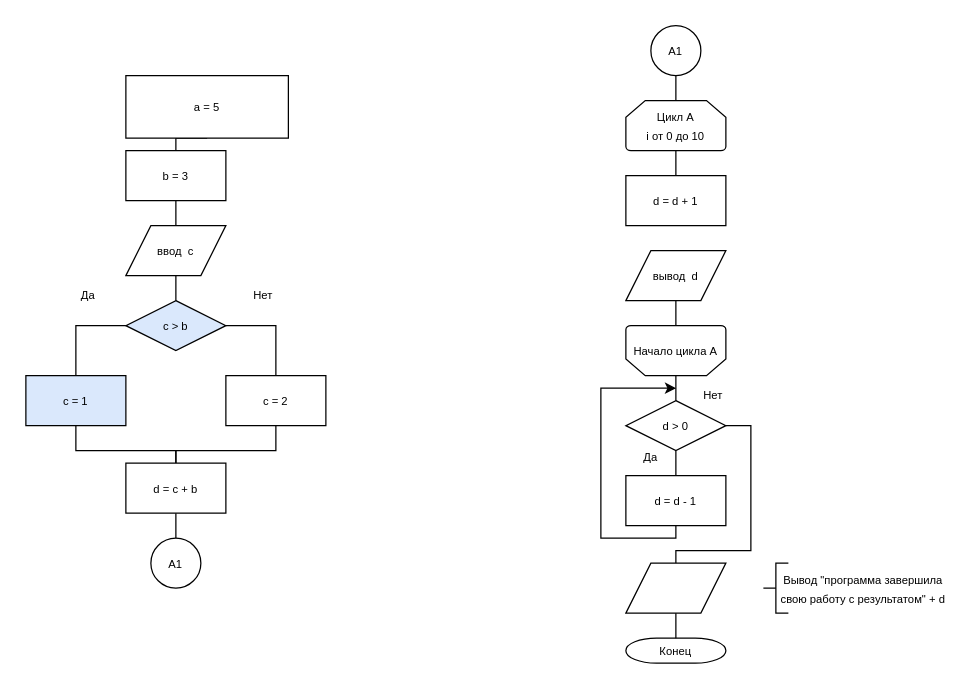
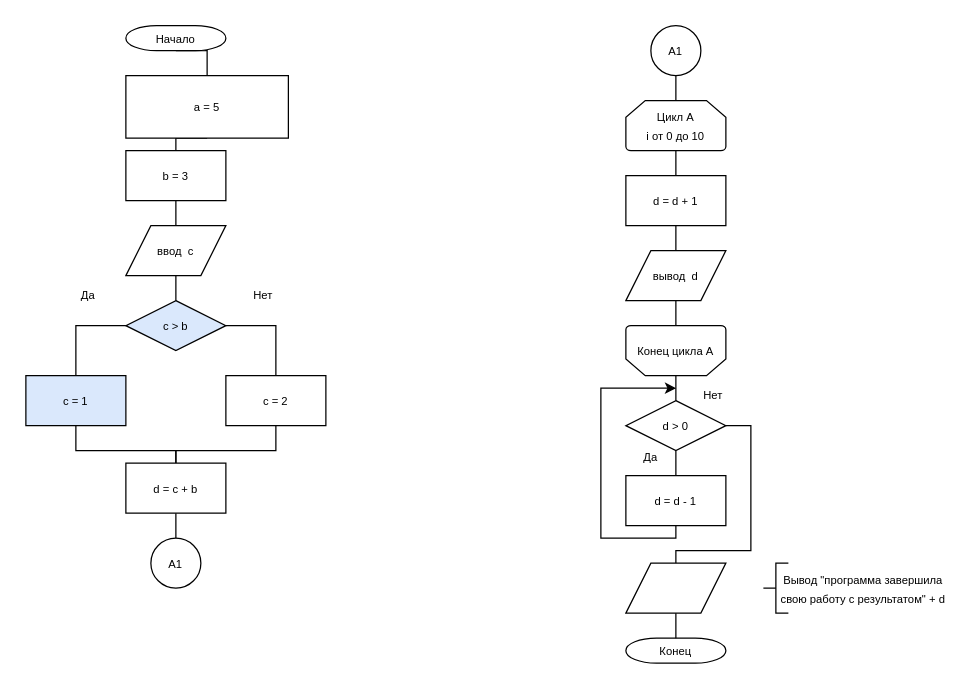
  <mxCell id="0" />
  <mxCell id="1" parent="0" />
+ <mxCell id="2" style="edgeStyle=orthogonalEdgeStyle;rounded=0;orthogonalLoop=1;jettySize=auto;html=1;exitX=0.5;exitY=1;exitDx=0;exitDy=0;exitPerimeter=0;entryX=0.5;entryY=0;entryDx=0;entryDy=0;endArrow=none;endFill=0;" edge="1" parent="1" source="3" target="5"><mxGeometry relative="1" as="geometry" /></mxCell>
+ <mxCell id="3" value="&lt;font style=&quot;font-size: 9px;&quot;&gt;Начало&lt;/font&gt;" style="strokeWidth=1;html=1;shape=mxgraph.flowchart.terminator;whiteSpace=wrap;" vertex="1" parent="1"><mxGeometry x="100" y="20" width="80" height="20" as="geometry" /></mxCell>
  <mxCell id="4" style="edgeStyle=orthogonalEdgeStyle;rounded=0;orthogonalLoop=1;jettySize=auto;html=1;exitX=0.5;exitY=1;exitDx=0;exitDy=0;entryX=0.5;entryY=0;entryDx=0;entryDy=0;endArrow=none;endFill=0;" edge="1" parent="1" source="5" target="7"><mxGeometry relative="1" as="geometry" /></mxCell>
  <mxCell id="5" value="&lt;font style=&quot;font-size: 9px;&quot;&gt;a = 5&lt;/font&gt;" style="rounded=0;whiteSpace=wrap;html=1;" vertex="1" parent="1"><mxGeometry x="100" y="60" width="130" height="50" as="geometry" /></mxCell>
  <mxCell id="6" style="edgeStyle=orthogonalEdgeStyle;rounded=0;orthogonalLoop=1;jettySize=auto;html=1;exitX=0.5;exitY=1;exitDx=0;exitDy=0;entryX=0.5;entryY=0;entryDx=0;entryDy=0;endArrow=none;endFill=0;" edge="1" parent="1" source="7" target="10"><mxGeometry relative="1" as="geometry" /></mxCell>
  <mxCell id="7" value="&lt;font style=&quot;font-size: 9px;&quot;&gt;b = 3&lt;/font&gt;" style="rounded=0;whiteSpace=wrap;html=1;" vertex="1" parent="1"><mxGeometry x="100" y="120" width="80" height="40" as="geometry" /></mxCell>
  <mxCell id="8" style="edgeStyle=orthogonalEdgeStyle;rounded=0;orthogonalLoop=1;jettySize=auto;html=1;exitX=0.5;exitY=1;exitDx=0;exitDy=0;" edge="1" parent="1" source="10"><mxGeometry relative="1" as="geometry"><mxPoint x="139.97" y="220.273" as="targetPoint" /></mxGeometry></mxCell>
  <mxCell id="9" style="edgeStyle=orthogonalEdgeStyle;rounded=0;orthogonalLoop=1;jettySize=auto;html=1;exitX=0.5;exitY=1;exitDx=0;exitDy=0;entryX=0.5;entryY=0;entryDx=0;entryDy=0;endArrow=none;endFill=0;" edge="1" parent="1" source="10" target="14"><mxGeometry relative="1" as="geometry" /></mxCell>
  <mxCell id="10" value="&lt;font style=&quot;font-size: 9px;&quot;&gt;ввод&amp;nbsp; c&lt;/font&gt;" style="shape=parallelogram;perimeter=parallelogramPerimeter;whiteSpace=wrap;html=1;fixedSize=1;rounded=0;" vertex="1" parent="1"><mxGeometry x="100" y="180" width="80" height="40" as="geometry" /></mxCell>
  <mxCell id="11" style="edgeStyle=orthogonalEdgeStyle;rounded=0;orthogonalLoop=1;jettySize=auto;html=1;exitX=0;exitY=0.5;exitDx=0;exitDy=0;entryX=0.5;entryY=0;entryDx=0;entryDy=0;endArrow=none;endFill=0;" edge="1" parent="1" source="14" target="18"><mxGeometry relative="1" as="geometry" /></mxCell>
  <mxCell id="12" style="edgeStyle=orthogonalEdgeStyle;rounded=0;orthogonalLoop=1;jettySize=auto;html=1;exitX=1;exitY=0.5;exitDx=0;exitDy=0;entryX=0.5;entryY=0;entryDx=0;entryDy=0;endArrow=none;endFill=0;" edge="1" parent="1" source="14" target="21"><mxGeometry relative="1" as="geometry" /></mxCell>
  <mxCell id="13" style="edgeStyle=orthogonalEdgeStyle;rounded=0;orthogonalLoop=1;jettySize=auto;html=1;exitX=0.5;exitY=1;exitDx=0;exitDy=0;" edge="1" parent="1" source="14"><mxGeometry relative="1" as="geometry"><mxPoint x="139.97" y="280.273" as="targetPoint" /></mxGeometry></mxCell>
  <mxCell id="14" value="&lt;font style=&quot;font-size: 9px;&quot;&gt;c &amp;gt; b&lt;/font&gt;" style="rhombus;whiteSpace=wrap;html=1;fillColor=#dae8fc;" vertex="1" parent="1"><mxGeometry x="100" y="240" width="80" height="40" as="geometry" /></mxCell>
  <mxCell id="15" style="edgeStyle=orthogonalEdgeStyle;rounded=0;orthogonalLoop=1;jettySize=auto;html=1;exitX=0.5;exitY=1;exitDx=0;exitDy=0;entryX=0.5;entryY=1;entryDx=0;entryDy=0;endArrow=none;endFill=0;" edge="1" parent="1" source="18" target="18"><mxGeometry relative="1" as="geometry" /></mxCell>
  <mxCell id="16" style="edgeStyle=orthogonalEdgeStyle;rounded=0;orthogonalLoop=1;jettySize=auto;html=1;exitX=0.5;exitY=1;exitDx=0;exitDy=0;entryX=0.5;entryY=1;entryDx=0;entryDy=0;endArrow=none;endFill=0;" edge="1" parent="1" source="18" target="18"><mxGeometry relative="1" as="geometry" /></mxCell>
  <mxCell id="17" style="edgeStyle=orthogonalEdgeStyle;rounded=0;orthogonalLoop=1;jettySize=auto;html=1;exitX=0.5;exitY=1;exitDx=0;exitDy=0;entryX=0.5;entryY=0;entryDx=0;entryDy=0;endArrow=none;endFill=0;" edge="1" parent="1" source="18" target="23"><mxGeometry relative="1" as="geometry"><Array as="points"><mxPoint x="60" y="360" /><mxPoint x="140" y="360" /></Array></mxGeometry></mxCell>
  <mxCell id="18" value="&lt;font style=&quot;font-size: 9px;&quot;&gt;c = 1&lt;/font&gt;" style="rounded=0;whiteSpace=wrap;html=1;fillColor=#dae8fc;" vertex="1" parent="1"><mxGeometry x="20" y="300" width="80" height="40" as="geometry" /></mxCell>
  <mxCell id="19" style="edgeStyle=orthogonalEdgeStyle;rounded=0;orthogonalLoop=1;jettySize=auto;html=1;exitX=0.5;exitY=1;exitDx=0;exitDy=0;entryX=0.5;entryY=1;entryDx=0;entryDy=0;endArrow=none;endFill=0;" edge="1" parent="1" source="21" target="21"><mxGeometry relative="1" as="geometry" /></mxCell>
  <mxCell id="20" style="edgeStyle=orthogonalEdgeStyle;rounded=0;orthogonalLoop=1;jettySize=auto;html=1;exitX=0.5;exitY=1;exitDx=0;exitDy=0;endArrow=none;endFill=0;" edge="1" parent="1" source="21"><mxGeometry relative="1" as="geometry"><mxPoint x="140" y="370" as="targetPoint" /><Array as="points"><mxPoint x="220" y="360" /><mxPoint x="140" y="360" /></Array></mxGeometry></mxCell>
  <mxCell id="21" value="&lt;font style=&quot;font-size: 9px;&quot;&gt;c = 2&lt;/font&gt;" style="rounded=0;whiteSpace=wrap;html=1;" vertex="1" parent="1"><mxGeometry x="180" y="300" width="80" height="40" as="geometry" /></mxCell>
  <mxCell id="22" style="edgeStyle=orthogonalEdgeStyle;rounded=0;orthogonalLoop=1;jettySize=auto;html=1;exitX=0.5;exitY=1;exitDx=0;exitDy=0;entryX=0.5;entryY=0;entryDx=0;entryDy=0;endArrow=none;endFill=0;" edge="1" parent="1" source="23" target="24"><mxGeometry relative="1" as="geometry" /></mxCell>
  <mxCell id="23" value="&lt;font style=&quot;font-size: 9px;&quot;&gt;d = c + b&lt;/font&gt;" style="rounded=0;whiteSpace=wrap;html=1;" vertex="1" parent="1"><mxGeometry x="100" y="370" width="80" height="40" as="geometry" /></mxCell>
  <mxCell id="24" value="&lt;font style=&quot;font-size: 9px;&quot;&gt;A1&lt;/font&gt;" style="ellipse;whiteSpace=wrap;html=1;aspect=fixed;" vertex="1" parent="1"><mxGeometry x="120" y="430" width="40" height="40" as="geometry" /></mxCell>
  <mxCell id="25" value="&lt;font style=&quot;font-size: 9px;&quot;&gt;A1&lt;/font&gt;" style="ellipse;whiteSpace=wrap;html=1;aspect=fixed;" vertex="1" parent="1"><mxGeometry x="520" y="20" width="40" height="40" as="geometry" /></mxCell>
  <mxCell id="26" style="edgeStyle=orthogonalEdgeStyle;rounded=0;orthogonalLoop=1;jettySize=auto;html=1;exitX=0.5;exitY=1;exitDx=0;exitDy=0;exitPerimeter=0;entryX=0.5;entryY=0;entryDx=0;entryDy=0;endArrow=none;endFill=0;" edge="1" parent="1" source="27" target="29"><mxGeometry relative="1" as="geometry" /></mxCell>
  <mxCell id="27" value="&lt;font style=&quot;font-size: 9px;&quot;&gt;Цикл А&lt;br&gt;i от 0 до 10&lt;/font&gt;" style="strokeWidth=1;html=1;shape=mxgraph.flowchart.loop_limit;whiteSpace=wrap;" vertex="1" parent="1"><mxGeometry x="500" y="80" width="80" height="40" as="geometry" /></mxCell>
+ <mxCell id="28" style="edgeStyle=orthogonalEdgeStyle;rounded=0;orthogonalLoop=1;jettySize=auto;html=1;exitX=0.5;exitY=1;exitDx=0;exitDy=0;entryX=0.5;entryY=0;entryDx=0;entryDy=0;endArrow=none;endFill=0;" edge="1" parent="1" source="29" target="30"><mxGeometry relative="1" as="geometry" /></mxCell>
  <mxCell id="29" value="&lt;font style=&quot;font-size: 9px;&quot;&gt;d = d + 1&lt;/font&gt;" style="rounded=0;whiteSpace=wrap;html=1;" vertex="1" parent="1"><mxGeometry x="500" y="140" width="80" height="40" as="geometry" /></mxCell>
  <mxCell id="30" value="&lt;font style=&quot;font-size: 9px;&quot;&gt;вывод&amp;nbsp; d&lt;/font&gt;" style="shape=parallelogram;perimeter=parallelogramPerimeter;whiteSpace=wrap;html=1;fixedSize=1;rounded=0;" vertex="1" parent="1"><mxGeometry x="500" y="200" width="80" height="40" as="geometry" /></mxCell>
  <mxCell id="31" style="edgeStyle=orthogonalEdgeStyle;rounded=0;orthogonalLoop=1;jettySize=auto;html=1;exitX=0.5;exitY=0;exitDx=0;exitDy=0;exitPerimeter=0;entryX=0.5;entryY=0;entryDx=0;entryDy=0;endArrow=none;endFill=0;" edge="1" parent="1" source="32" target="35"><mxGeometry relative="1" as="geometry" /></mxCell>
- <mxCell id="32" value="&lt;font style=&quot;font-size: 9px;&quot;&gt;Начало цикла А&lt;/font&gt;" style="strokeWidth=1;html=1;shape=mxgraph.flowchart.loop_limit;whiteSpace=wrap;direction=west;" vertex="1" parent="1"><mxGeometry x="500" y="260" width="80" height="40" as="geometry" /></mxCell>
+ <mxCell id="32" value="&lt;font style=&quot;font-size: 9px;&quot;&gt;Конец цикла А&lt;/font&gt;" style="strokeWidth=1;html=1;shape=mxgraph.flowchart.loop_limit;whiteSpace=wrap;direction=west;" vertex="1" parent="1"><mxGeometry x="500" y="260" width="80" height="40" as="geometry" /></mxCell>
  <mxCell id="33" style="edgeStyle=orthogonalEdgeStyle;rounded=0;orthogonalLoop=1;jettySize=auto;html=1;exitX=0.5;exitY=1;exitDx=0;exitDy=0;entryX=0.5;entryY=0;entryDx=0;entryDy=0;endArrow=none;endFill=0;" edge="1" parent="1" source="35" target="37"><mxGeometry relative="1" as="geometry" /></mxCell>
  <mxCell id="34" style="edgeStyle=orthogonalEdgeStyle;rounded=0;orthogonalLoop=1;jettySize=auto;html=1;exitX=1;exitY=0.5;exitDx=0;exitDy=0;entryX=0.5;entryY=0;entryDx=0;entryDy=0;endArrow=none;endFill=0;" edge="1" parent="1" source="35" target="38"><mxGeometry relative="1" as="geometry"><Array as="points"><mxPoint x="600" y="340" /><mxPoint x="600" y="440" /><mxPoint x="540" y="440" /></Array></mxGeometry></mxCell>
  <mxCell id="35" value="&lt;font style=&quot;font-size: 9px;&quot;&gt;d &amp;gt; 0&lt;/font&gt;" style="rhombus;whiteSpace=wrap;html=1;" vertex="1" parent="1"><mxGeometry x="500" y="320" width="80" height="40" as="geometry" /></mxCell>
  <mxCell id="36" style="edgeStyle=orthogonalEdgeStyle;rounded=0;orthogonalLoop=1;jettySize=auto;html=1;exitX=0.5;exitY=1;exitDx=0;exitDy=0;endArrow=classic;endFill=1;" edge="1" parent="1" source="37"><mxGeometry relative="1" as="geometry"><mxPoint x="540.222" y="310" as="targetPoint" /><Array as="points"><mxPoint x="540" y="430" /><mxPoint x="480" y="430" /><mxPoint x="480" y="310" /></Array></mxGeometry></mxCell>
  <mxCell id="37" value="&lt;font style=&quot;font-size: 9px;&quot;&gt;d = d - 1&lt;/font&gt;" style="rounded=0;whiteSpace=wrap;html=1;" vertex="1" parent="1"><mxGeometry x="500" y="380" width="80" height="40" as="geometry" /></mxCell>
  <mxCell id="38" value="" style="shape=parallelogram;perimeter=parallelogramPerimeter;whiteSpace=wrap;html=1;fixedSize=1;rounded=0;" vertex="1" parent="1"><mxGeometry x="500" y="450" width="80" height="40" as="geometry" /></mxCell>
  <mxCell id="39" value="&lt;font style=&quot;font-size: 9px;&quot;&gt;Конец&lt;/font&gt;" style="strokeWidth=1;html=1;shape=mxgraph.flowchart.terminator;whiteSpace=wrap;" vertex="1" parent="1"><mxGeometry x="500" y="510" width="80" height="20" as="geometry" /></mxCell>
  <mxCell id="40" value="&lt;font style=&quot;font-size: 9px;&quot;&gt;Да&lt;/font&gt;" style="text;html=1;strokeColor=none;fillColor=none;align=center;verticalAlign=middle;whiteSpace=wrap;rounded=0;" vertex="1" parent="1"><mxGeometry x="40" y="220" width="60" height="30" as="geometry" /></mxCell>
  <mxCell id="41" value="&lt;font style=&quot;font-size: 9px;&quot;&gt;Нет&lt;/font&gt;" style="text;html=1;strokeColor=none;fillColor=none;align=center;verticalAlign=middle;whiteSpace=wrap;rounded=0;" vertex="1" parent="1"><mxGeometry x="180" y="220" width="60" height="30" as="geometry" /></mxCell>
  <mxCell id="42" style="edgeStyle=orthogonalEdgeStyle;rounded=0;orthogonalLoop=1;jettySize=auto;html=1;exitX=0.5;exitY=1;exitDx=0;exitDy=0;entryX=0.5;entryY=0;entryDx=0;entryDy=0;entryPerimeter=0;endArrow=none;endFill=0;" edge="1" parent="1" source="25" target="27"><mxGeometry relative="1" as="geometry" /></mxCell>
  <mxCell id="43" style="edgeStyle=orthogonalEdgeStyle;rounded=0;orthogonalLoop=1;jettySize=auto;html=1;exitX=0.5;exitY=1;exitDx=0;exitDy=0;entryX=0.5;entryY=1;entryDx=0;entryDy=0;entryPerimeter=0;endArrow=none;endFill=0;" edge="1" parent="1" source="30" target="32"><mxGeometry relative="1" as="geometry" /></mxCell>
  <mxCell id="44" style="edgeStyle=orthogonalEdgeStyle;rounded=0;orthogonalLoop=1;jettySize=auto;html=1;exitX=0.5;exitY=1;exitDx=0;exitDy=0;entryX=0.5;entryY=0;entryDx=0;entryDy=0;entryPerimeter=0;endArrow=none;endFill=0;" edge="1" parent="1" source="38" target="39"><mxGeometry relative="1" as="geometry" /></mxCell>
  <mxCell id="45" value="&lt;font style=&quot;font-size: 9px;&quot;&gt;Да&lt;/font&gt;" style="text;html=1;strokeColor=none;fillColor=none;align=center;verticalAlign=middle;whiteSpace=wrap;rounded=0;" vertex="1" parent="1"><mxGeometry x="490" y="350" width="60" height="30" as="geometry" /></mxCell>
  <mxCell id="46" value="&lt;font style=&quot;font-size: 9px;&quot;&gt;Нет&lt;/font&gt;" style="text;html=1;strokeColor=none;fillColor=none;align=center;verticalAlign=middle;whiteSpace=wrap;rounded=0;" vertex="1" parent="1"><mxGeometry x="540" y="300" width="60" height="30" as="geometry" /></mxCell>
  <mxCell id="47" value="" style="strokeWidth=1;html=1;shape=mxgraph.flowchart.annotation_2;align=left;labelPosition=right;pointerEvents=1;" vertex="1" parent="1"><mxGeometry x="610" y="450" width="20" height="40" as="geometry" /></mxCell>
  <mxCell id="48" value="&lt;font style=&quot;font-size: 9px;&quot;&gt;Вывод &quot;программа завершила свою работу с результатом&quot; + d&lt;/font&gt;" style="text;html=1;strokeColor=none;fillColor=none;align=center;verticalAlign=middle;whiteSpace=wrap;rounded=0;" vertex="1" parent="1"><mxGeometry x="620" y="450" width="140" height="40" as="geometry" /></mxCell>
